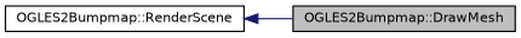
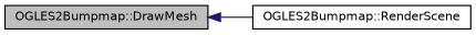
  digraph {
    rankdir=LR
    node [color=black fontname=Helvetica fontsize=10 shape=record style=filled]
    n1 [fillcolor=grey75 fontcolor=black height=0.2 label="OGLES2Bumpmap::DrawMesh" width=0.4]
    n2 [fillcolor=white height=0.2 label="OGLES2Bumpmap::RenderScene" width=0.4]
-   n2 -> n1 [color=midnightblue dir=back fontname=Helvetica fontsize=10 labelfontname=Helvetica labelfontsize=10 style=solid]
+   n1 -> n2 [color=midnightblue dir=back fontname=Helvetica fontsize=10 labelfontname=Helvetica labelfontsize=10 style=solid]
  }
